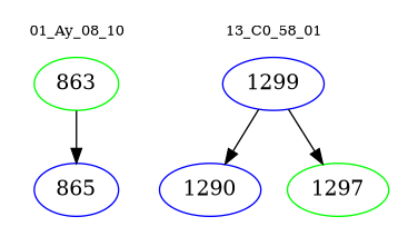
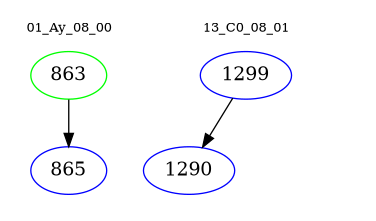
  digraph {
    node [color=blue]
    edge [color=black]
    n1 [color=green label=863]
    n2 [label=865]
    n3 [label=1299]
    n4 [label=1290]
-   n5 [color=green label=1297]
    subgraph cluster_1 {
      color=white
      fontsize=10
-     label="01_Ay_08_10"
+     label="01_Ay_08_00"
      n1
      n2
    }
    subgraph cluster_2 {
      color=white
      fontsize=10
-     label="13_C0_58_01"
+     label="13_C0_08_01"
      n3
      n4
-     n5
    }
    n1 -> n2
    n3 -> n4
-   n3 -> n5
  }
